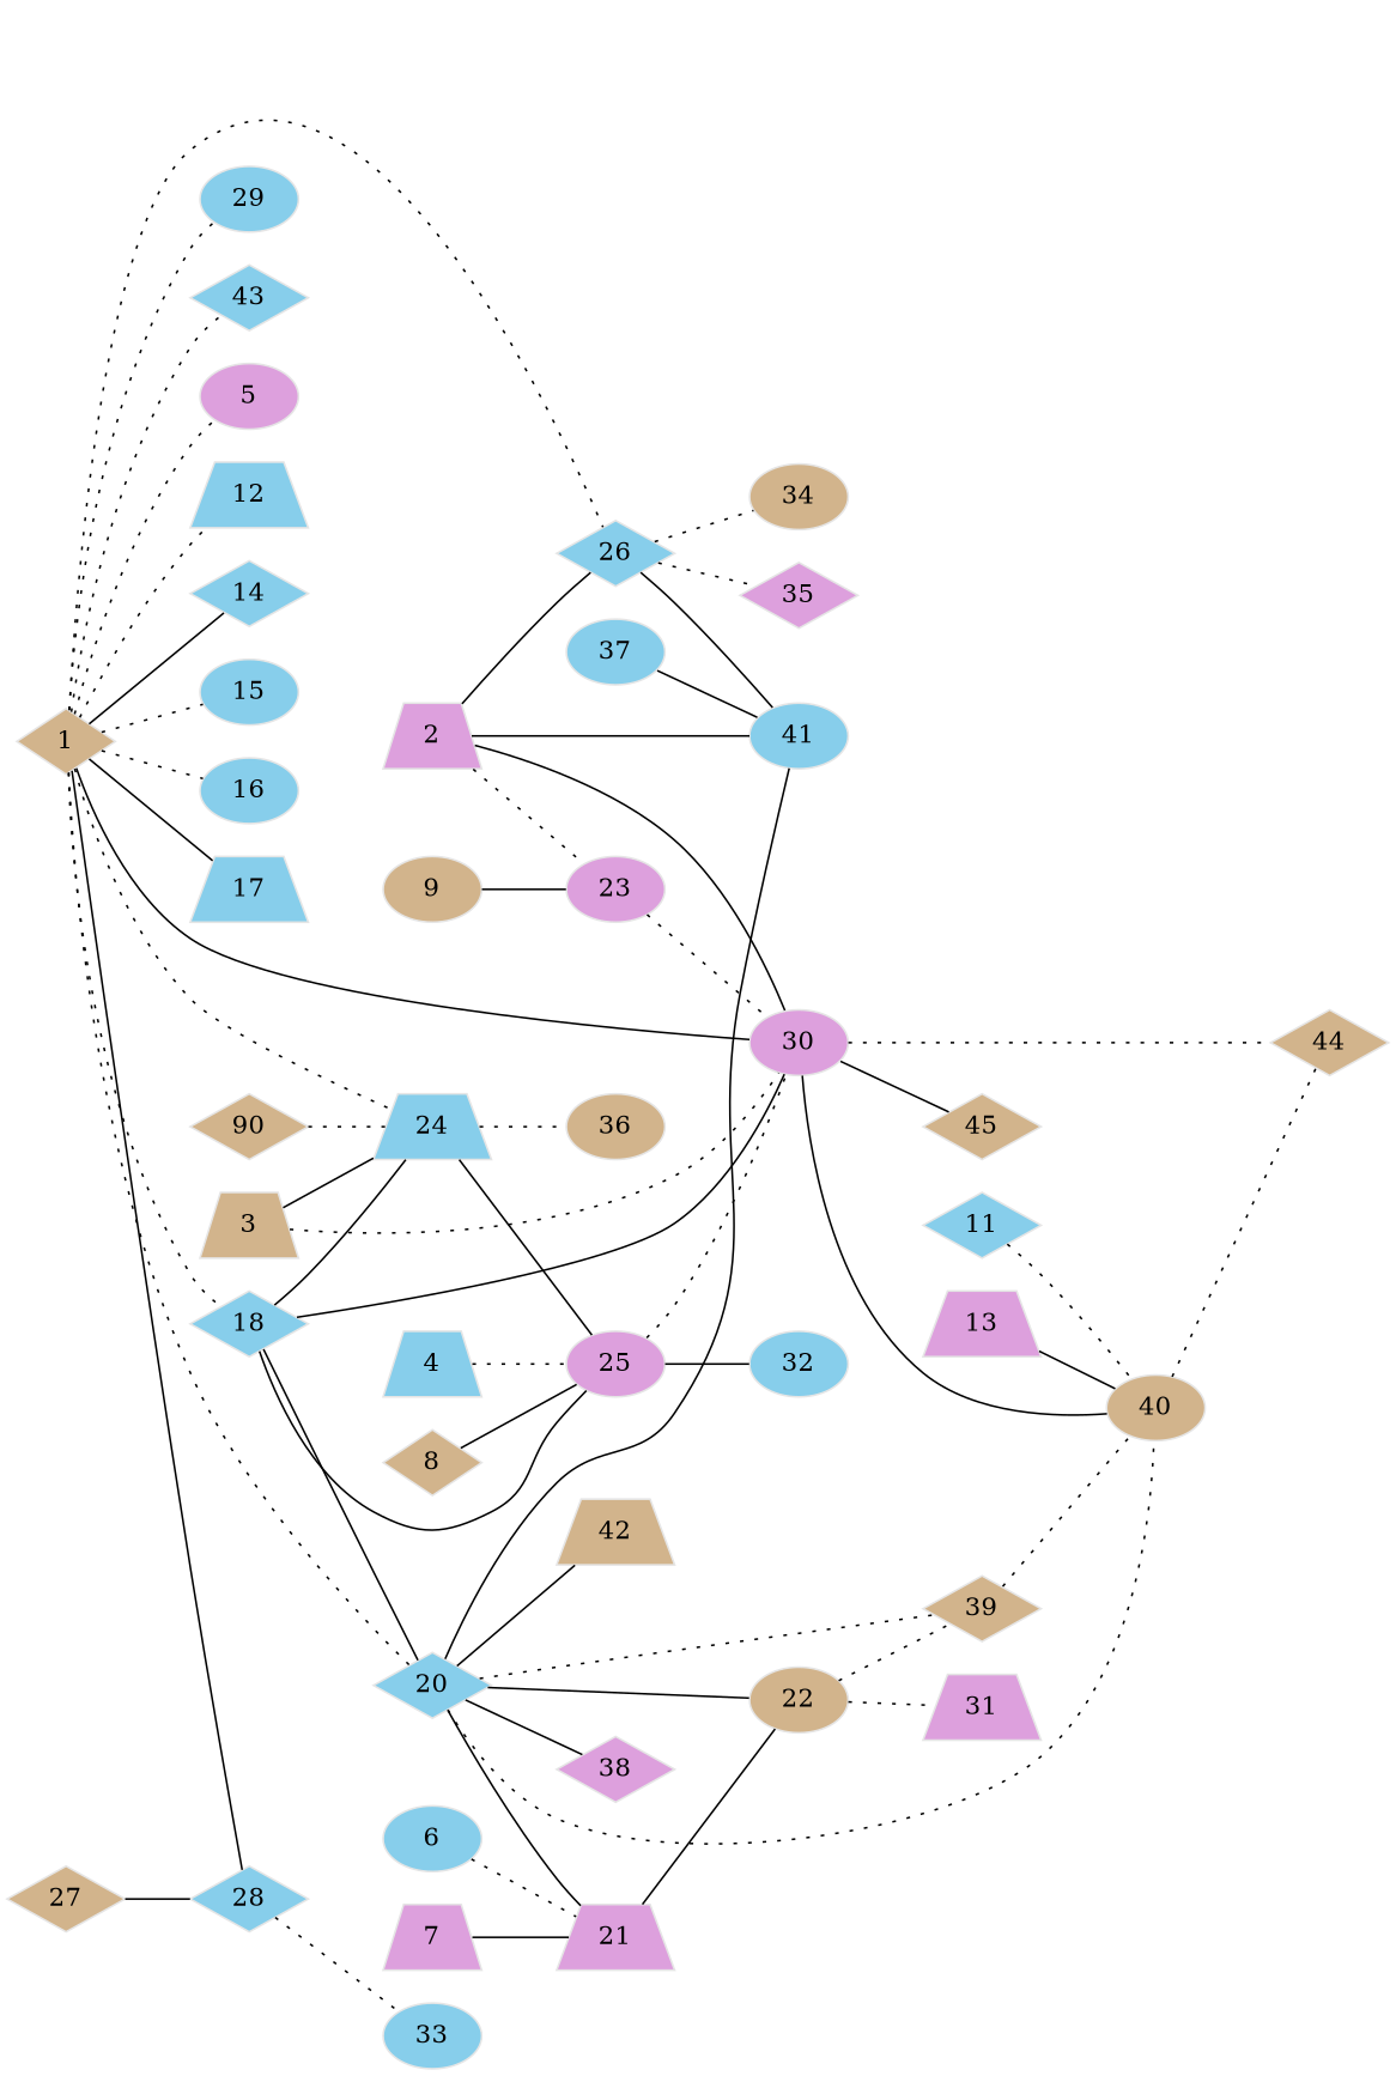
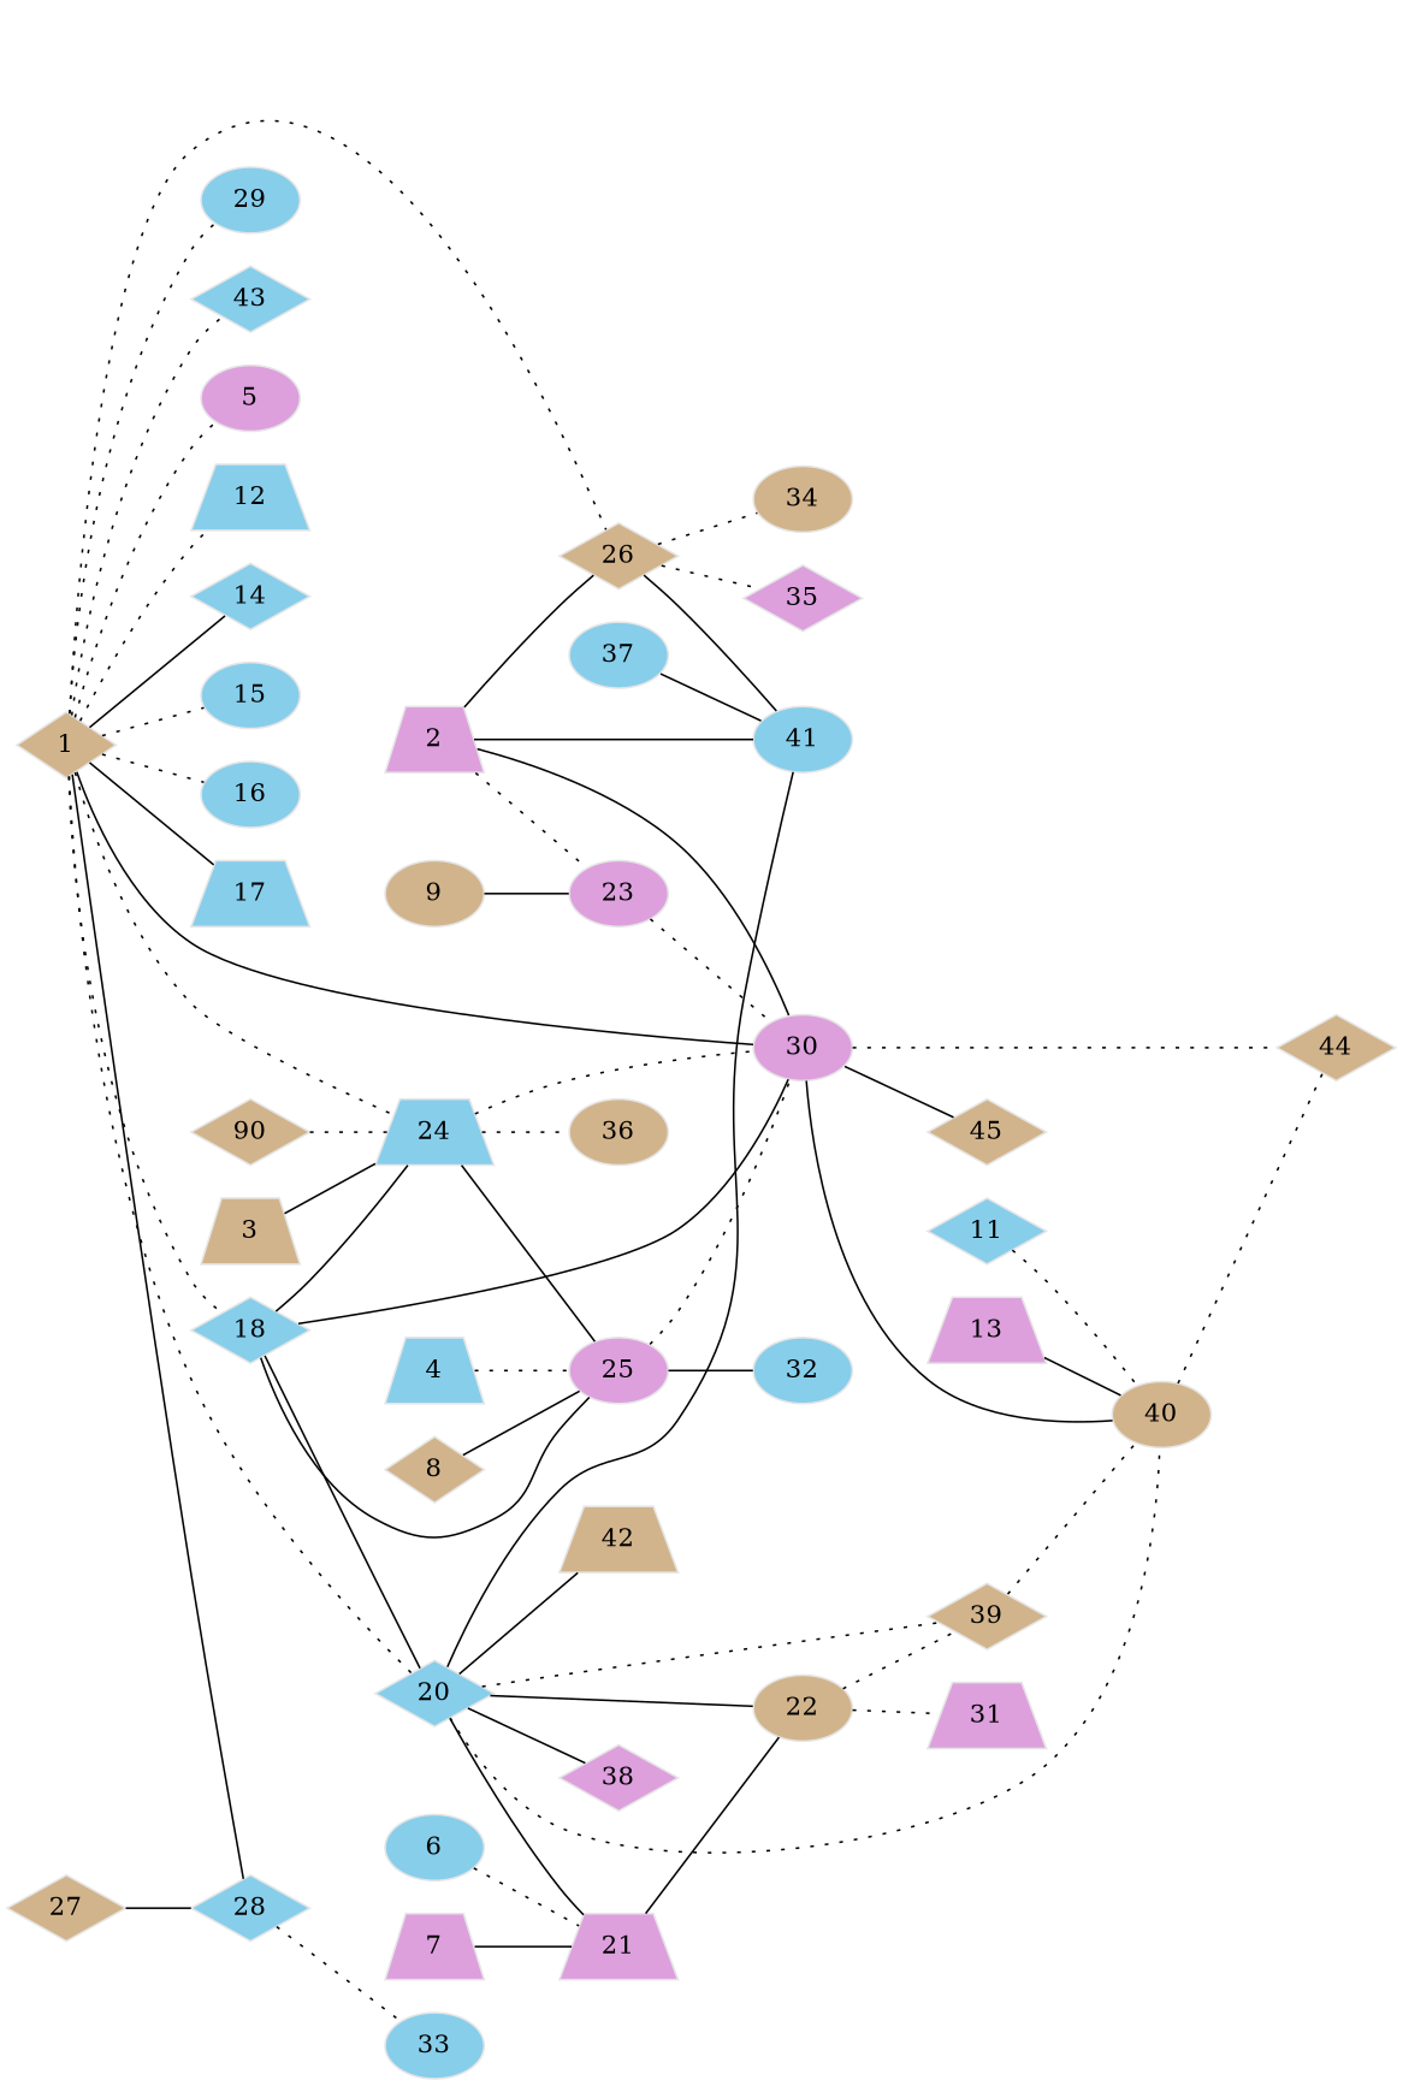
  graph {
    rankdir=LR
    node [color=gray90 fillcolor=skyblue shape=ellipse style=filled]
    edge [style=dotted weight=1.0]
    1 [fillcolor=tan shape=diamond]
    5 [fillcolor=plum]
    12 [shape=trapezium]
    14 [shape=diamond]
    15
    16
    17 [shape=trapezium]
    18 [shape=diamond]
    20 [shape=diamond]
    24 [shape=trapezium]
-   26 [shape=diamond]
+   26 [fillcolor=tan shape=diamond]
    28 [shape=diamond]
    29
    30 [fillcolor=plum]
    43 [shape=diamond]
    25 [fillcolor=plum]
    41
    21 [fillcolor=plum shape=trapezium]
    40 [fillcolor=tan]
    22 [fillcolor=tan]
    38 [fillcolor=plum shape=diamond]
    39 [fillcolor=tan shape=diamond]
    42 [fillcolor=tan shape=trapezium]
    36 [fillcolor=tan]
    34 [fillcolor=tan]
    35 [fillcolor=plum shape=diamond]
    33
    44 [fillcolor=tan shape=diamond]
    45 [fillcolor=tan shape=diamond]
    2 [fillcolor=plum shape=trapezium]
    23 [fillcolor=plum]
    3 [fillcolor=tan shape=trapezium]
    4 [shape=trapezium]
    32
    6
    7 [fillcolor=plum shape=trapezium]
    8 [fillcolor=tan shape=diamond]
    9 [fillcolor=tan]
    n39 [fillcolor=tan label=90 shape=diamond]
    11 [shape=diamond]
    13 [fillcolor=plum shape=trapezium]
    31 [fillcolor=plum shape=trapezium]
    27 [fillcolor=tan shape=diamond]
    37
    1 -- 5
    1 -- 12
    1 -- 14 [style=solid]
    1 -- 15
    1 -- 16
    1 -- 17 [style=solid]
    1 -- 18
    1 -- 20
    1 -- 24
    1 -- 26
    1 -- 28 [style=solid]
    1 -- 29
    1 -- 30 [style=solid]
    1 -- 43
    18 -- 20 [style=solid]
    18 -- 24 [style=solid]
    18 -- 30 [style=solid]
    18 -- 25 [style=solid]
    20 -- 41 [style=solid]
    20 -- 21 [style=solid weight=2.0]
    20 -- 40
    20 -- 22 [style=solid weight=2.0]
    20 -- 38 [style=solid]
    20 -- 39
    20 -- 42 [style=solid]
-   3 -- 30
+   24 -- 30
    24 -- 25 [style=solid]
    24 -- 36
    26 -- 41 [style=solid]
    26 -- 34
    26 -- 35
    28 -- 33
    30 -- 40 [style=solid weight=2.0]
    30 -- 44 [weight=2.0]
    30 -- 45 [style=solid]
    25 -- 30
    25 -- 32 [style=solid]
    21 -- 22 [style=solid]
    40 -- 44
    22 -- 39
    22 -- 31
    39 -- 40
    2 -- 26 [style=solid weight=2.0]
    2 -- 30 [style=solid weight=2.0]
    2 -- 41 [style=solid weight=2.0]
    2 -- 23
    23 -- 30 [weight=2.0]
    3 -- 24 [style=solid]
    4 -- 25
    6 -- 21
    7 -- 21 [style=solid]
    8 -- 25 [style=solid]
    9 -- 23 [style=solid]
    n39 -- 24
    11 -- 40
    13 -- 40 [style=solid]
    27 -- 28 [style=solid]
    37 -- 41 [style=solid]
  }
